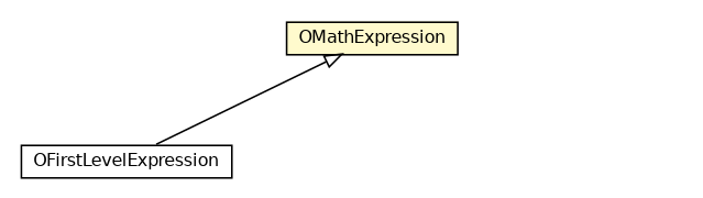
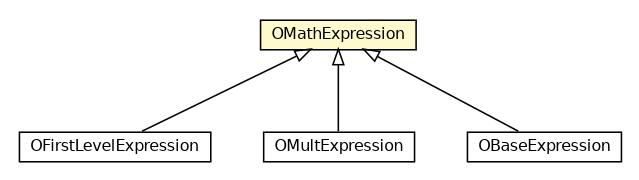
  digraph {
    nodesep=0.25
    ranksep=0.5
    node [fontcolor=black fontname=Helvetica fontsize=10.0 shape=plaintext]
    edge [arrowtail=empty dir=back fontname=Helvetica fontsize=10 headport=p labelfontname=Helvetica labelfontsize=10 tailport=p]
    n1 [label=<<table title="com.orientechnologies.orient.core.sql.parser.OFirstLevelExpression" border="0" cellborder="1" cellspacing="0" cellpadding="2" port="p" href="./OFirstLevelExpression.html"> 		<tr><td><table border="0" cellspacing="0" cellpadding="1"> <tr><td align="center" balign="center"> OFirstLevelExpression </td></tr> 		</table></td></tr> 		</table>>]
+   n2 [label=<<table title="com.orientechnologies.orient.core.sql.parser.OMultExpression" border="0" cellborder="1" cellspacing="0" cellpadding="2" port="p" href="./OMultExpression.html"> 		<tr><td><table border="0" cellspacing="0" cellpadding="1"> <tr><td align="center" balign="center"> OMultExpression </td></tr> 		</table></td></tr> 		</table>>]
    n3 [label=<<table title="com.orientechnologies.orient.core.sql.parser.OMathExpression" border="0" cellborder="1" cellspacing="0" cellpadding="2" port="p" bgcolor="lemonChiffon" href="./OMathExpression.html"> 		<tr><td><table border="0" cellspacing="0" cellpadding="1"> <tr><td align="center" balign="center"> OMathExpression </td></tr> 		</table></td></tr> 		</table>>]
+   n4 [label=<<table title="com.orientechnologies.orient.core.sql.parser.OBaseExpression" border="0" cellborder="1" cellspacing="0" cellpadding="2" port="p" href="./OBaseExpression.html"> 		<tr><td><table border="0" cellspacing="0" cellpadding="1"> <tr><td align="center" balign="center"> OBaseExpression </td></tr> 		</table></td></tr> 		</table>>]
    n3 -> n1
+   n3 -> n2
+   n3 -> n4
  }
